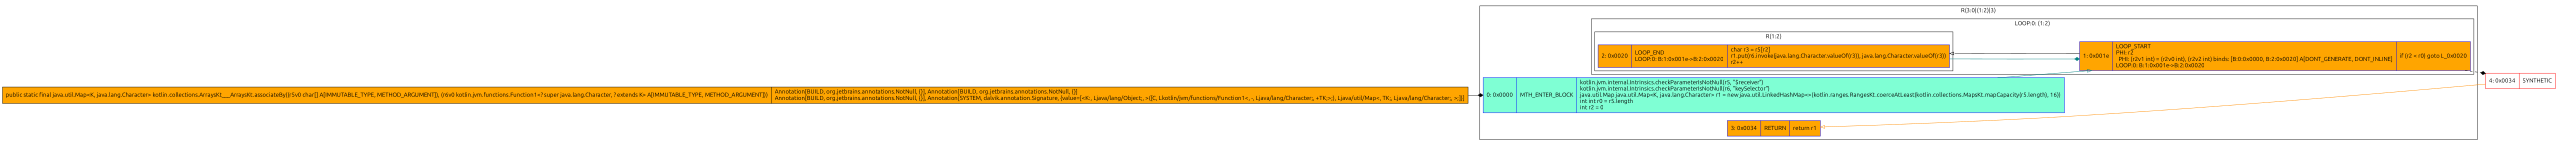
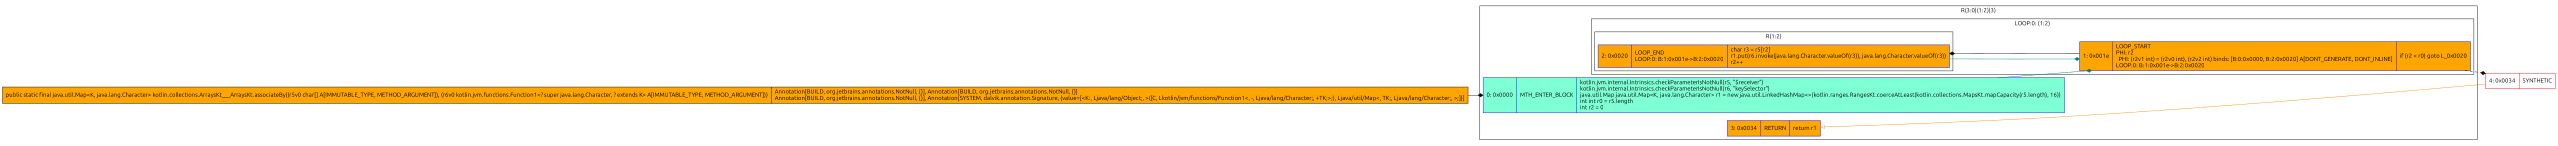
  digraph {
    fontname=Ubuntu
    rankdir=LR
    node [color=blue fillcolor=orange fontname=Ubuntu shape=record style=filled]
    edge [arrowhead=diamond color=black fontname=Ubuntu]
    n1 [label="{2\:\ 0x0020|LOOP_END\lLOOP:0: B:1:0x001e\-\>B:2:0x0020\l|char r3 = r5[r2]\lr1.put(r6.invoke(java.lang.Character.valueOf(r3)), java.lang.Character.valueOf(r3))\lr2++\l}"]
    n2 [label="{1\:\ 0x001e|LOOP_START\lPHI: r2 \l  PHI: (r2v1 int) = (r2v0 int), (r2v2 int) binds: [B:0:0x0000, B:2:0x0020] A[DONT_GENERATE, DONT_INLINE]\lLOOP:0: B:1:0x001e\-\>B:2:0x0020\l|if (r2 \< r0) goto L_0x0020\l}"]
    n3 [fillcolor=aquamarine label="{0\:\ 0x0000|MTH_ENTER_BLOCK\l|kotlin.jvm.internal.Intrinsics.checkParameterIsNotNull(r5, \"$receiver\")\lkotlin.jvm.internal.Intrinsics.checkParameterIsNotNull(r6, \"keySelector\")\ljava.util.Map java.util.Map\<K, java.lang.Character\> r1 = new java.util.LinkedHashMap\<\>(kotlin.ranges.RangesKt.coerceAtLeast(kotlin.collections.MapsKt.mapCapacity(r5.length), 16))\lint int r0 = r5.length\lint r2 = 0\l}"]
    n4 [label="{3\:\ 0x0034|RETURN\l|return r1\l}"]
    n5 [color=red fillcolor=white label="{4\:\ 0x0034|SYNTHETIC\l}"]
    n6 [label="{public static final java.util.Map\<K, java.lang.Character\> kotlin.collections.ArraysKt___ArraysKt.associateBy((r5v0 char[] A[IMMUTABLE_TYPE, METHOD_ARGUMENT]), (r6v0 kotlin.jvm.functions.Function1\<? super java.lang.Character, ? extends K\> A[IMMUTABLE_TYPE, METHOD_ARGUMENT]))  | Annotation[BUILD, org.jetbrains.annotations.NotNull, \{\}], Annotation[BUILD, org.jetbrains.annotations.NotNull, \{\}]\lAnnotation[BUILD, org.jetbrains.annotations.NotNull, \{\}], Annotation[SYSTEM, dalvik.annotation.Signature, \{value=[\<K:, Ljava\/lang\/Object;, \>([C, Lkotlin\/jvm\/functions\/Function1\<, \-, Ljava\/lang\/Character;, +TK;\>;), Ljava\/util\/Map\<, TK;, Ljava\/lang\/Character;, \>;]\}]\l}" color=""]
    subgraph cluster_1 {
      label="R(3:0|(1:2)|3)"
      n3
      n4
      subgraph cluster_2 {
        label="LOOP:0: (1:2)"
        n2
        subgraph cluster_3 {
          label="R(1:2)"
          n1
        }
      }
    }
    n1 -> n2 [color=teal]
-   n2 -> n1 [arrowhead=onormal]
+   n2 -> n1
    n2 -> n5 [style=dashed]
-   n3 -> n2 [arrowhead=onormal color=teal]
+   n3 -> n2 [color=teal]
    n5 -> n4 [arrowhead=onormal color=darkorange]
    n6 -> n3
  }
